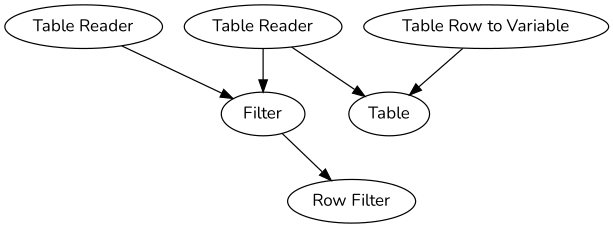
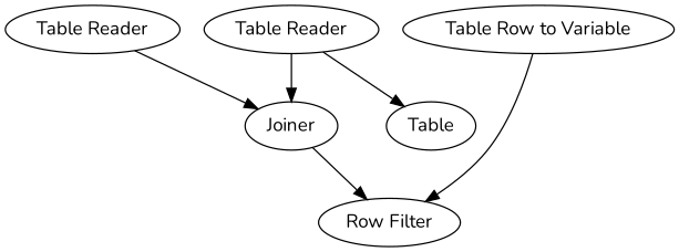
  digraph {
    fontname=Nunito
    rankdir=TB
    node [fontname=Nunito]
    edge [fontname=Nunito]
    n1 [label="Table Reader"]
-   n2 [label=Filter]
+   n2 [label=Joiner]
    n3 [label="Row Filter"]
    n4 [label="Table Row to Variable"]
    n5 [label="Table Reader"]
    n6 [label=Table]
    n1 -> n2
    n2 -> n3
-   n4 -> n6
+   n4 -> n3
    n5 -> n2
    n5 -> n6
  }
